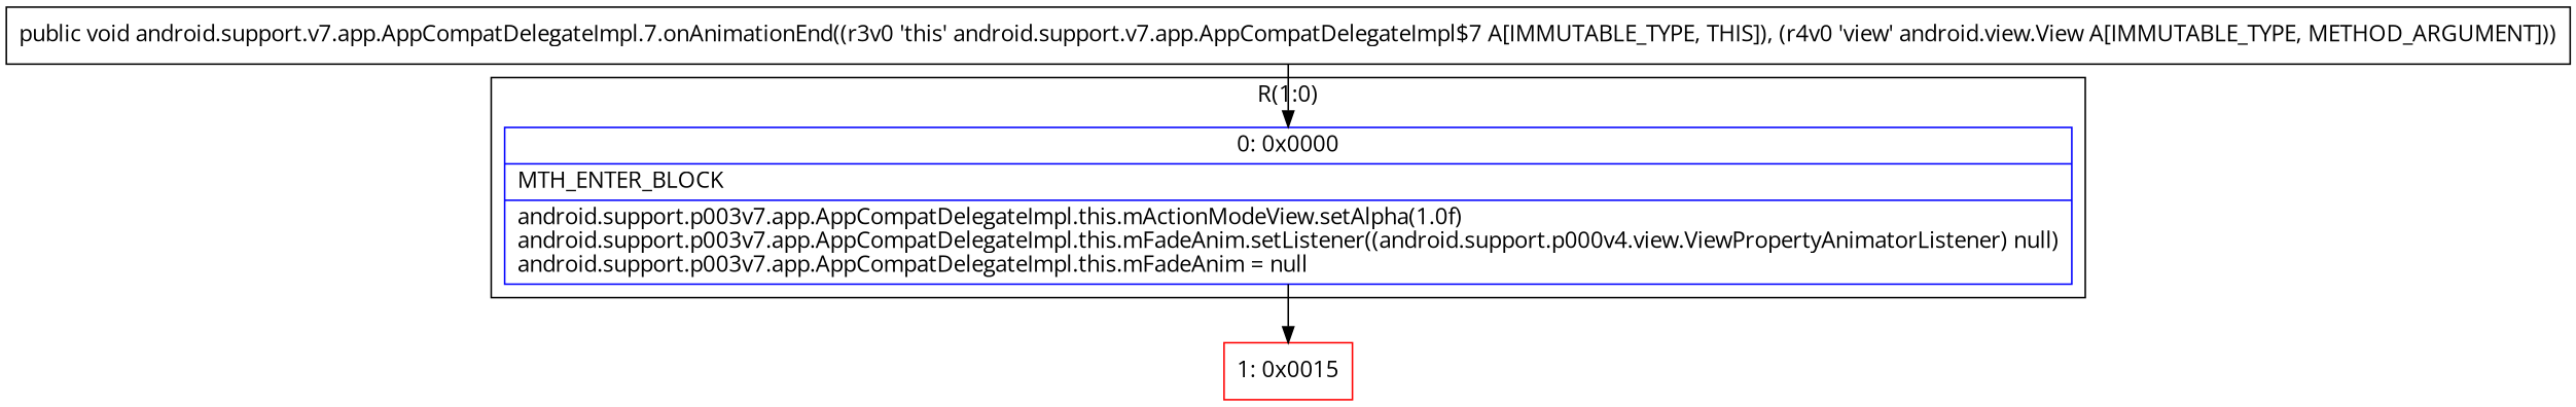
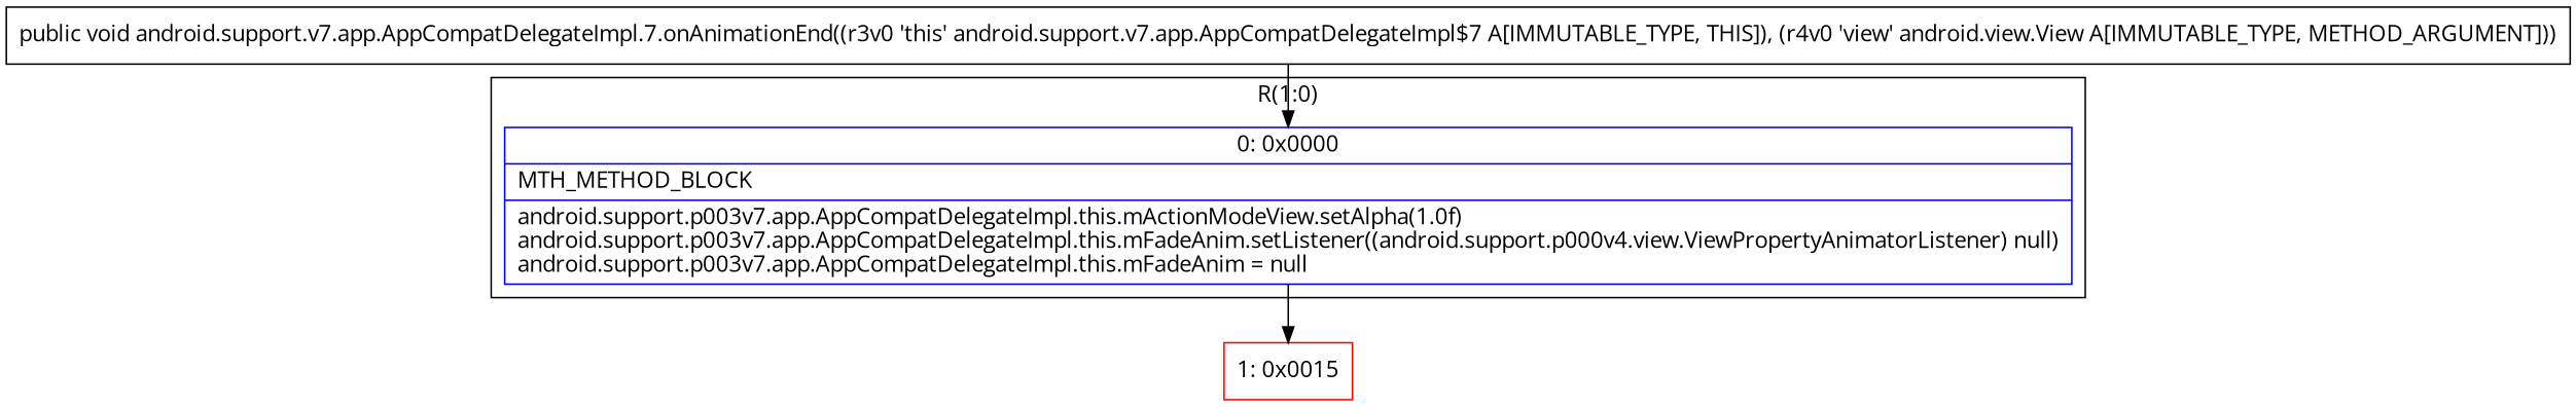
  digraph {
    fontname="Open Sans"
    node [shape=record fontname="Open Sans"]
    edge [fontname="Open Sans"]
-   n1 [color=blue label="{0\:\ 0x0000|MTH_ENTER_BLOCK\l|android.support.p003v7.app.AppCompatDelegateImpl.this.mActionModeView.setAlpha(1.0f)\landroid.support.p003v7.app.AppCompatDelegateImpl.this.mFadeAnim.setListener((android.support.p000v4.view.ViewPropertyAnimatorListener) null)\landroid.support.p003v7.app.AppCompatDelegateImpl.this.mFadeAnim = null\l}"]
+   n1 [color=blue label="{0\:\ 0x0000|MTH_METHOD_BLOCK\l|android.support.p003v7.app.AppCompatDelegateImpl.this.mActionModeView.setAlpha(1.0f)\landroid.support.p003v7.app.AppCompatDelegateImpl.this.mFadeAnim.setListener((android.support.p000v4.view.ViewPropertyAnimatorListener) null)\landroid.support.p003v7.app.AppCompatDelegateImpl.this.mFadeAnim = null\l}"]
    n2 [color=red label="{1\:\ 0x0015}"]
    n3 [label="{public void android.support.v7.app.AppCompatDelegateImpl.7.onAnimationEnd((r3v0 'this' android.support.v7.app.AppCompatDelegateImpl$7 A[IMMUTABLE_TYPE, THIS]), (r4v0 'view' android.view.View A[IMMUTABLE_TYPE, METHOD_ARGUMENT])) }"]
    subgraph cluster_1 {
      label="R(1:0)"
      n1
    }
    n1 -> n2
    n3 -> n1
  }
